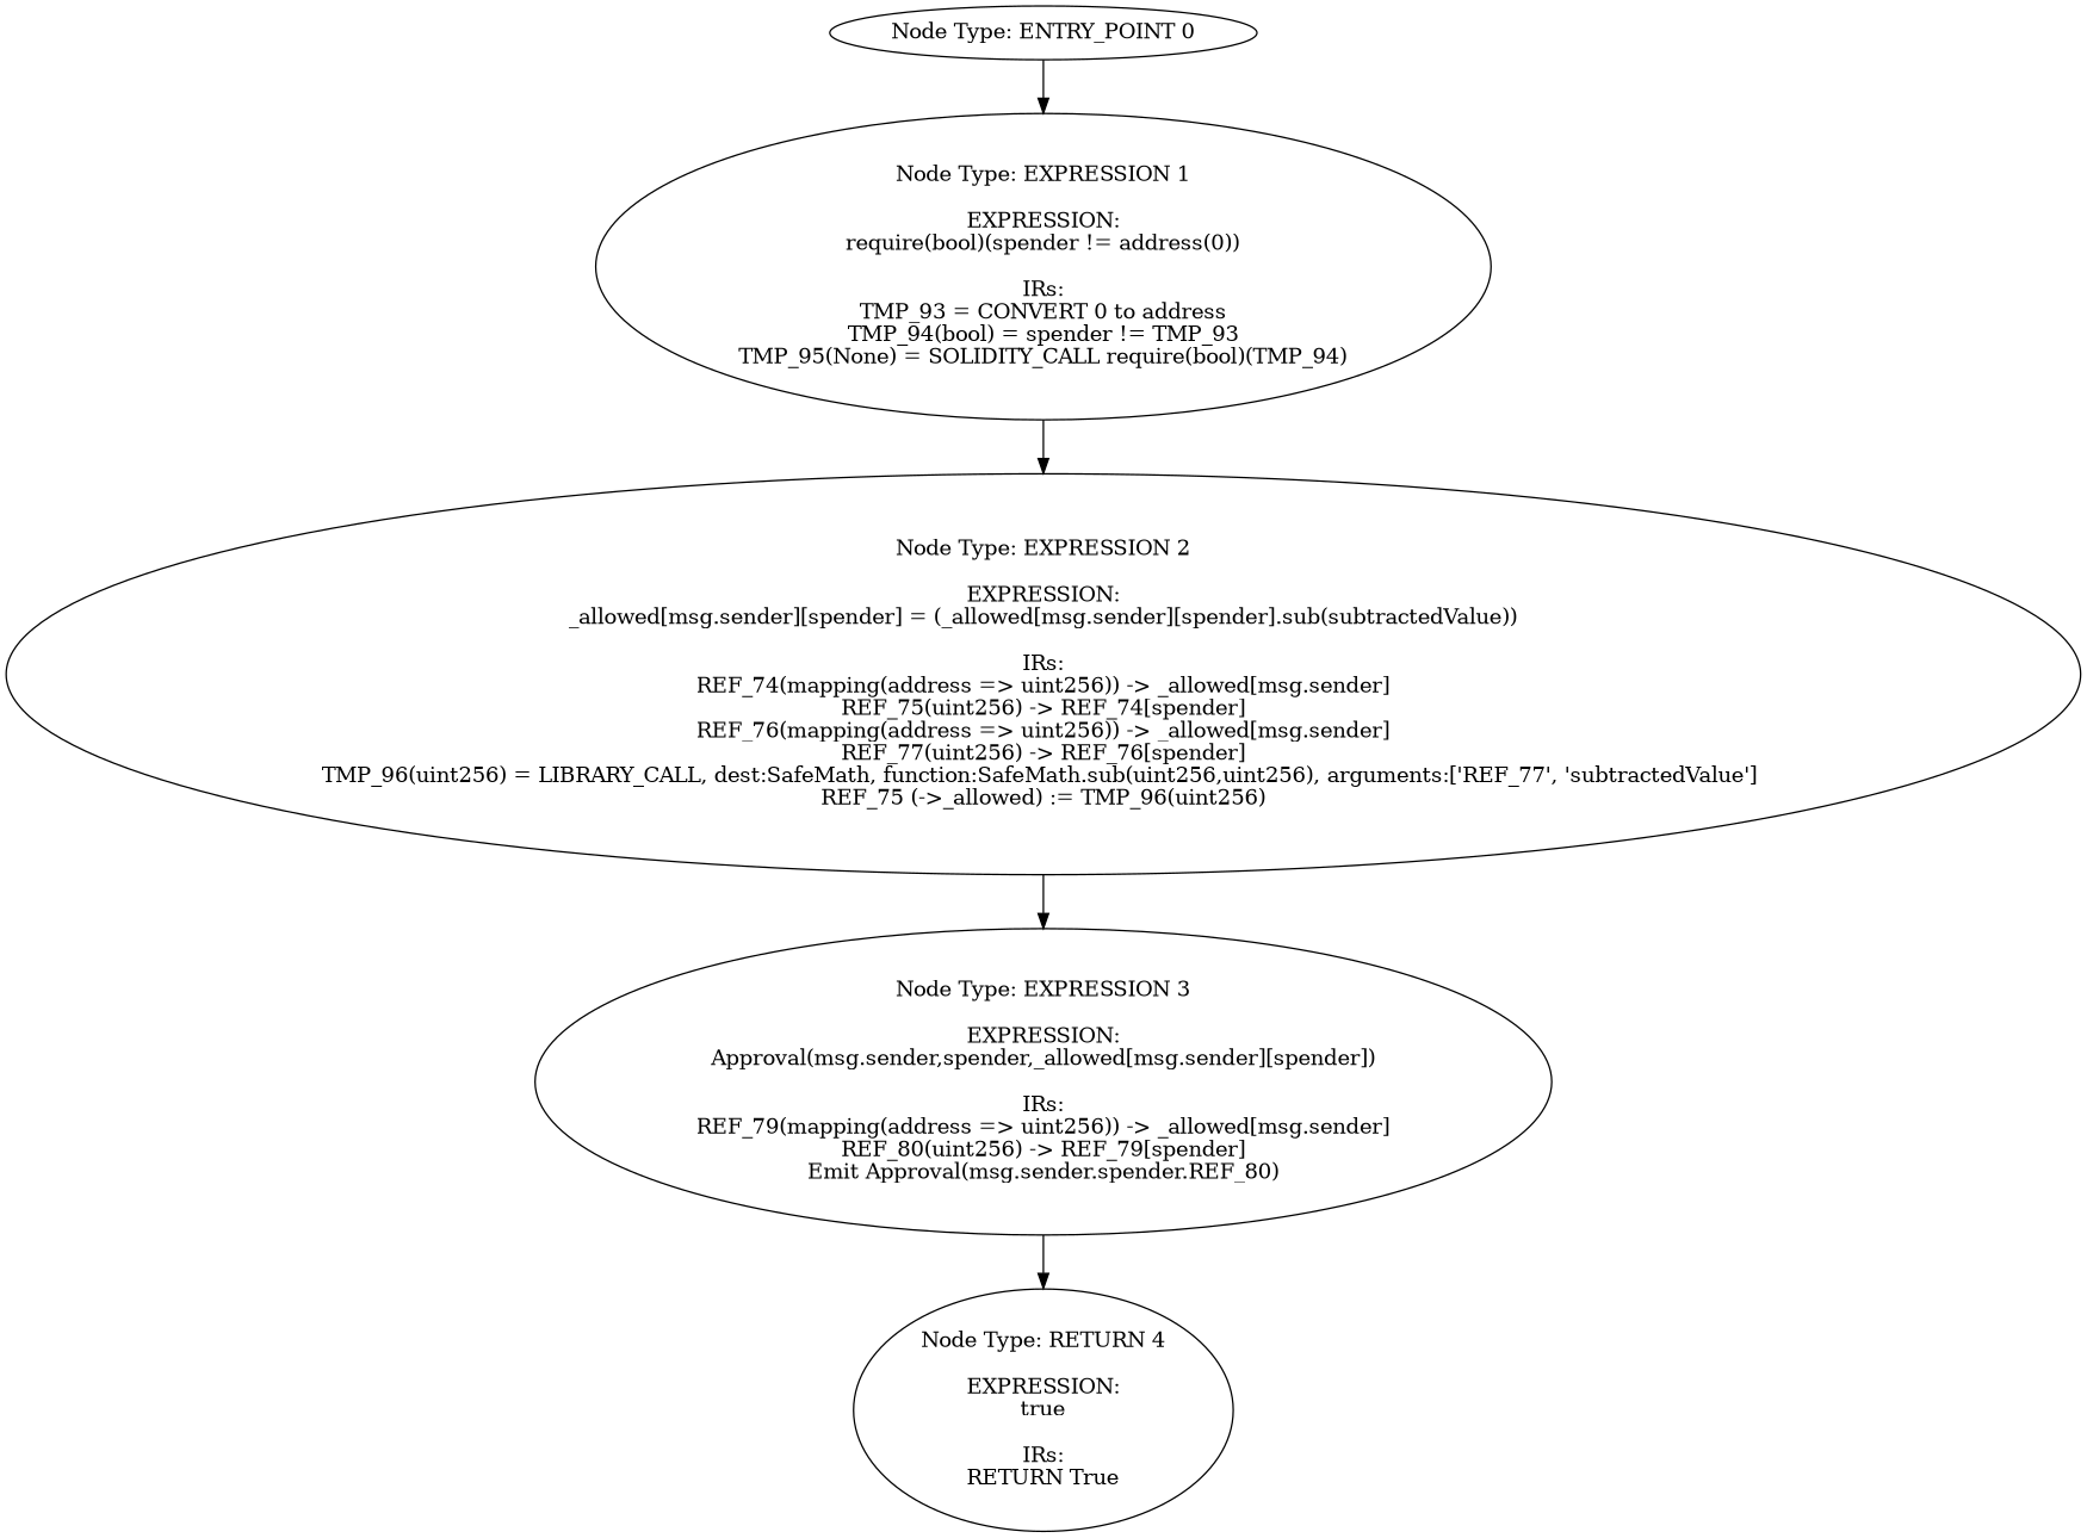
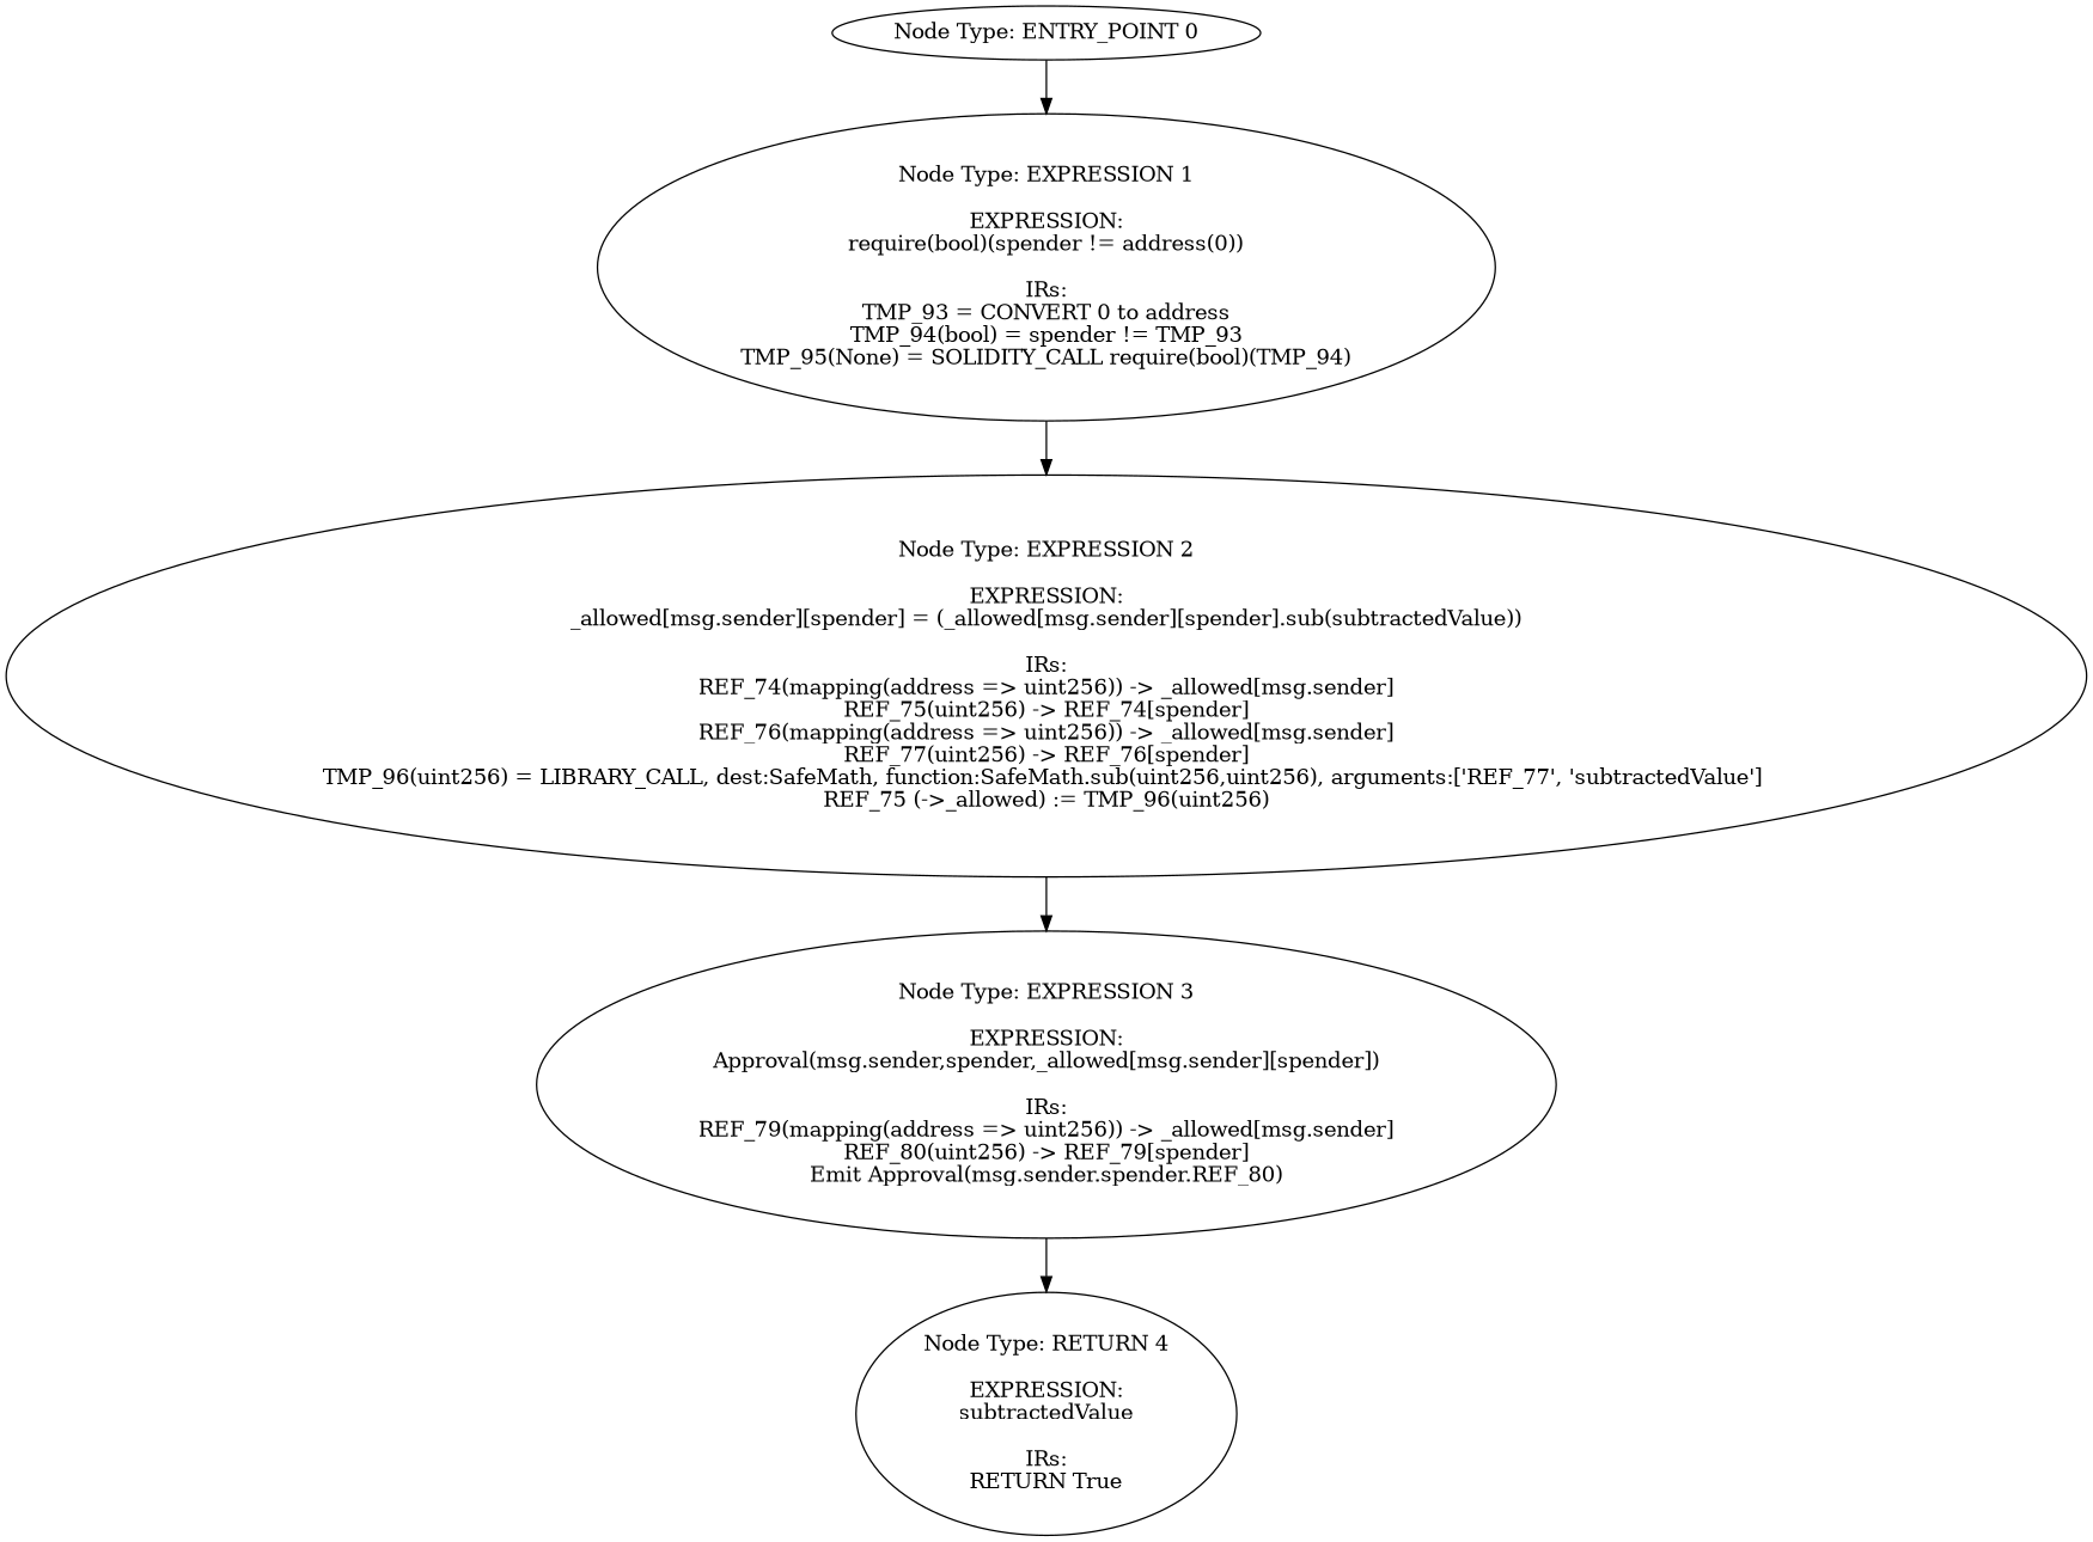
  digraph {
    n1 [label="Node Type: ENTRY_POINT 0\n"]
    n2 [label="Node Type: EXPRESSION 1\n\nEXPRESSION:\nrequire(bool)(spender != address(0))\n\nIRs:\nTMP_93 = CONVERT 0 to address\nTMP_94(bool) = spender != TMP_93\nTMP_95(None) = SOLIDITY_CALL require(bool)(TMP_94)"]
    n3 [label="Node Type: EXPRESSION 2\n\nEXPRESSION:\n_allowed[msg.sender][spender] = (_allowed[msg.sender][spender].sub(subtractedValue))\n\nIRs:\nREF_74(mapping(address => uint256)) -> _allowed[msg.sender]\nREF_75(uint256) -> REF_74[spender]\nREF_76(mapping(address => uint256)) -> _allowed[msg.sender]\nREF_77(uint256) -> REF_76[spender]\nTMP_96(uint256) = LIBRARY_CALL, dest:SafeMath, function:SafeMath.sub(uint256,uint256), arguments:['REF_77', 'subtractedValue'] \nREF_75 (->_allowed) := TMP_96(uint256)"]
    n4 [label="Node Type: EXPRESSION 3\n\nEXPRESSION:\nApproval(msg.sender,spender,_allowed[msg.sender][spender])\n\nIRs:\nREF_79(mapping(address => uint256)) -> _allowed[msg.sender]\nREF_80(uint256) -> REF_79[spender]\nEmit Approval(msg.sender.spender.REF_80)"]
-   n5 [label="Node Type: RETURN 4\n\nEXPRESSION:\ntrue\n\nIRs:\nRETURN True"]
+   n5 [label="Node Type: RETURN 4\n\nEXPRESSION:\nsubtractedValue\n\nIRs:\nRETURN True"]
    n1 -> n2
    n2 -> n3
    n3 -> n4
    n4 -> n5
  }
